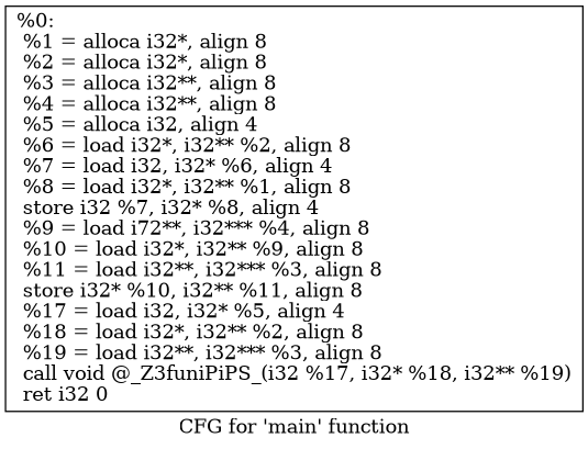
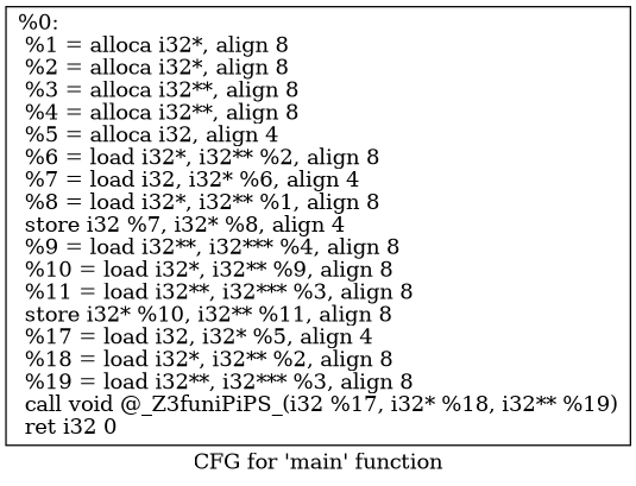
  digraph {
    label="CFG for 'main' function"
-   n1 [label="{%0:\l  %1 = alloca i32*, align 8\l  %2 = alloca i32*, align 8\l  %3 = alloca i32**, align 8\l  %4 = alloca i32**, align 8\l  %5 = alloca i32, align 4\l  %6 = load i32*, i32** %2, align 8\l  %7 = load i32, i32* %6, align 4\l  %8 = load i32*, i32** %1, align 8\l  store i32 %7, i32* %8, align 4\l  %9 = load i72**, i32*** %4, align 8\l  %10 = load i32*, i32** %9, align 8\l  %11 = load i32**, i32*** %3, align 8\l  store i32* %10, i32** %11, align 8\l  %17 = load i32, i32* %5, align 4\l  %18 = load i32*, i32** %2, align 8\l  %19 = load i32**, i32*** %3, align 8\l  call void @_Z3funiPiPS_(i32 %17, i32* %18, i32** %19)\l  ret i32 0\l}" shape=record]
+   n1 [label="{%0:\l  %1 = alloca i32*, align 8\l  %2 = alloca i32*, align 8\l  %3 = alloca i32**, align 8\l  %4 = alloca i32**, align 8\l  %5 = alloca i32, align 4\l  %6 = load i32*, i32** %2, align 8\l  %7 = load i32, i32* %6, align 4\l  %8 = load i32*, i32** %1, align 8\l  store i32 %7, i32* %8, align 4\l  %9 = load i32**, i32*** %4, align 8\l  %10 = load i32*, i32** %9, align 8\l  %11 = load i32**, i32*** %3, align 8\l  store i32* %10, i32** %11, align 8\l  %17 = load i32, i32* %5, align 4\l  %18 = load i32*, i32** %2, align 8\l  %19 = load i32**, i32*** %3, align 8\l  call void @_Z3funiPiPS_(i32 %17, i32* %18, i32** %19)\l  ret i32 0\l}" shape=record]
  }
